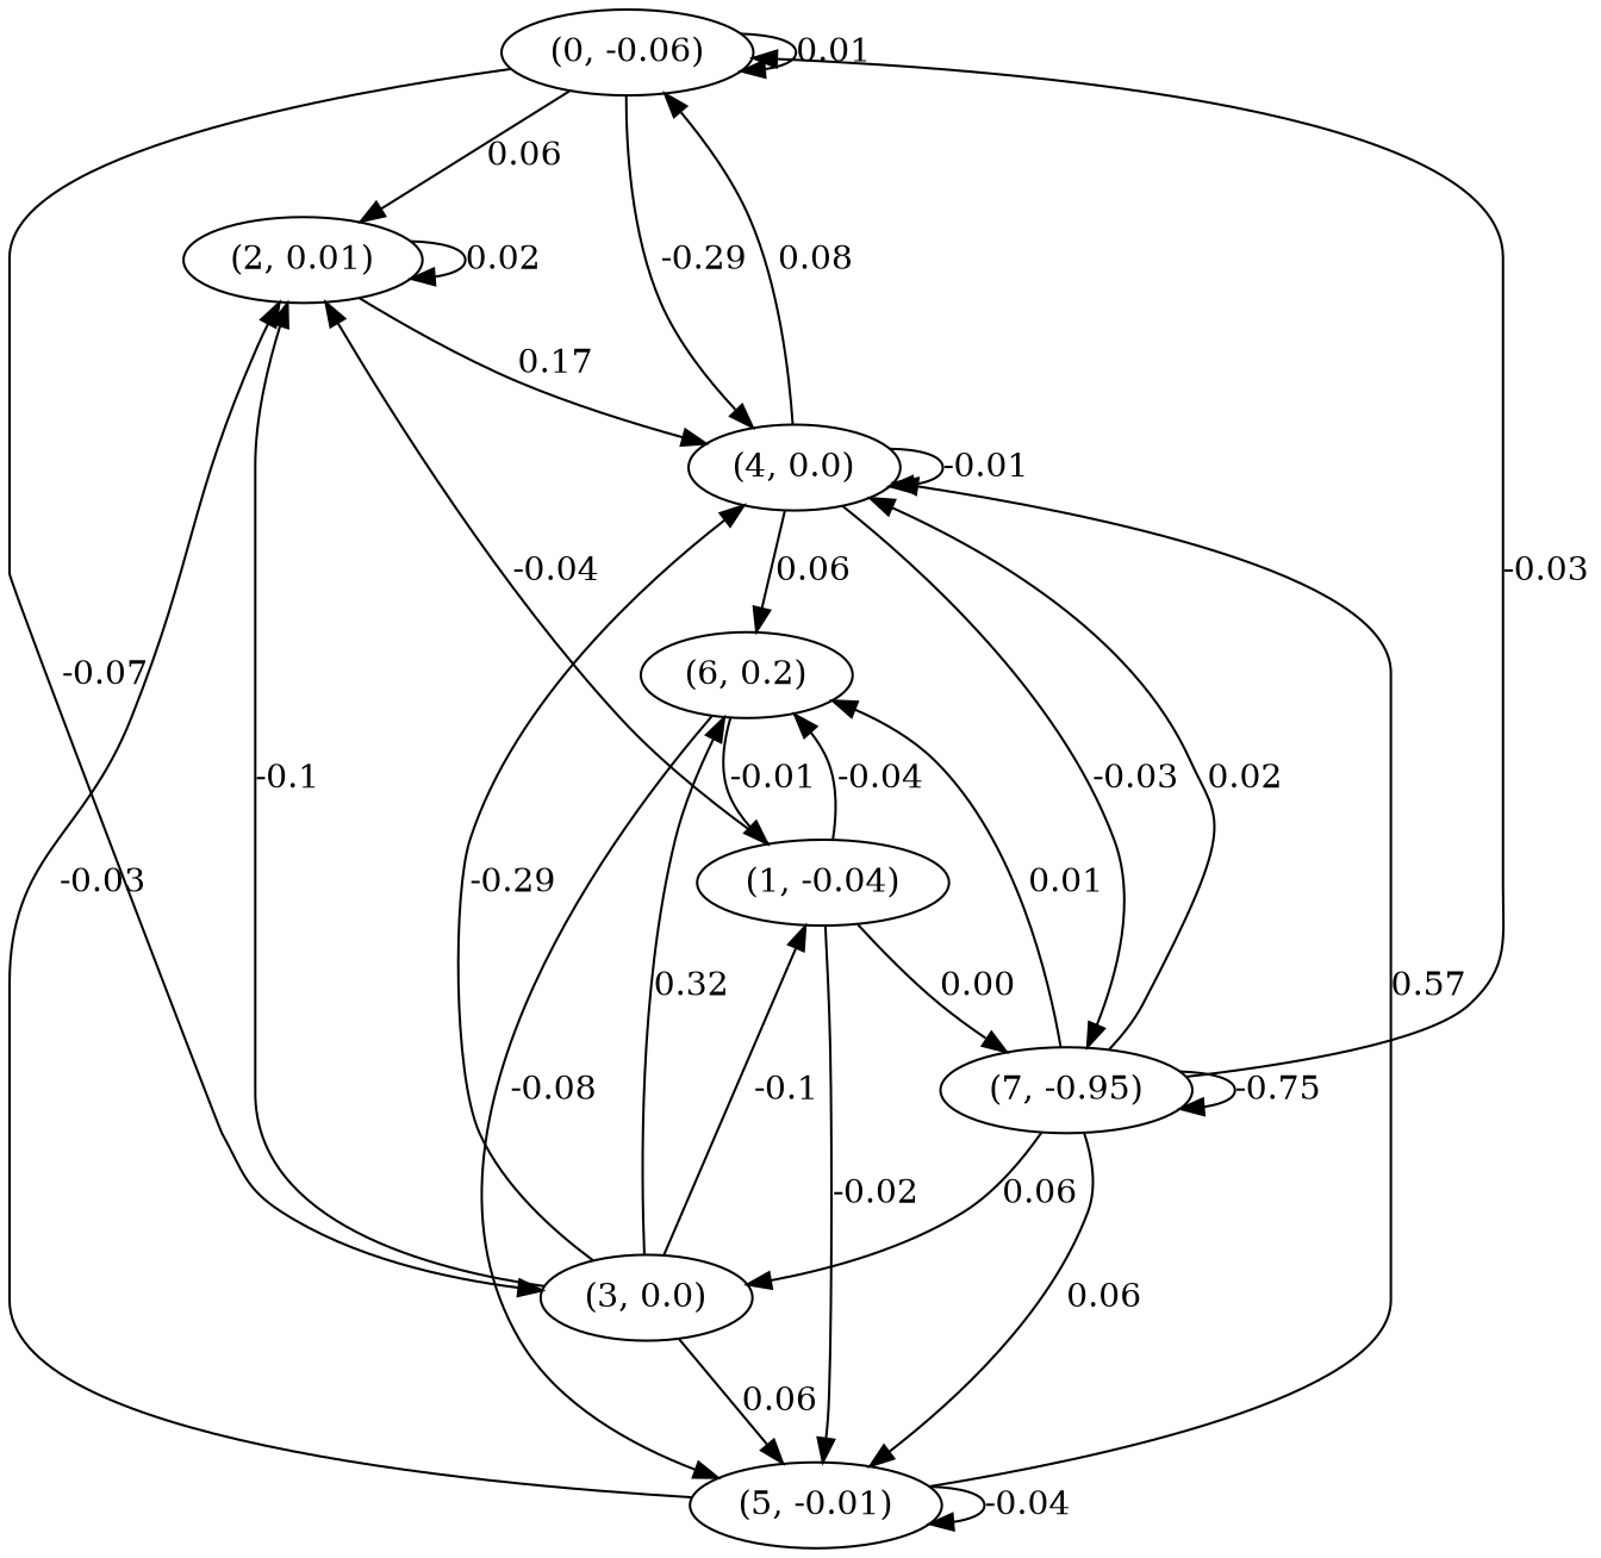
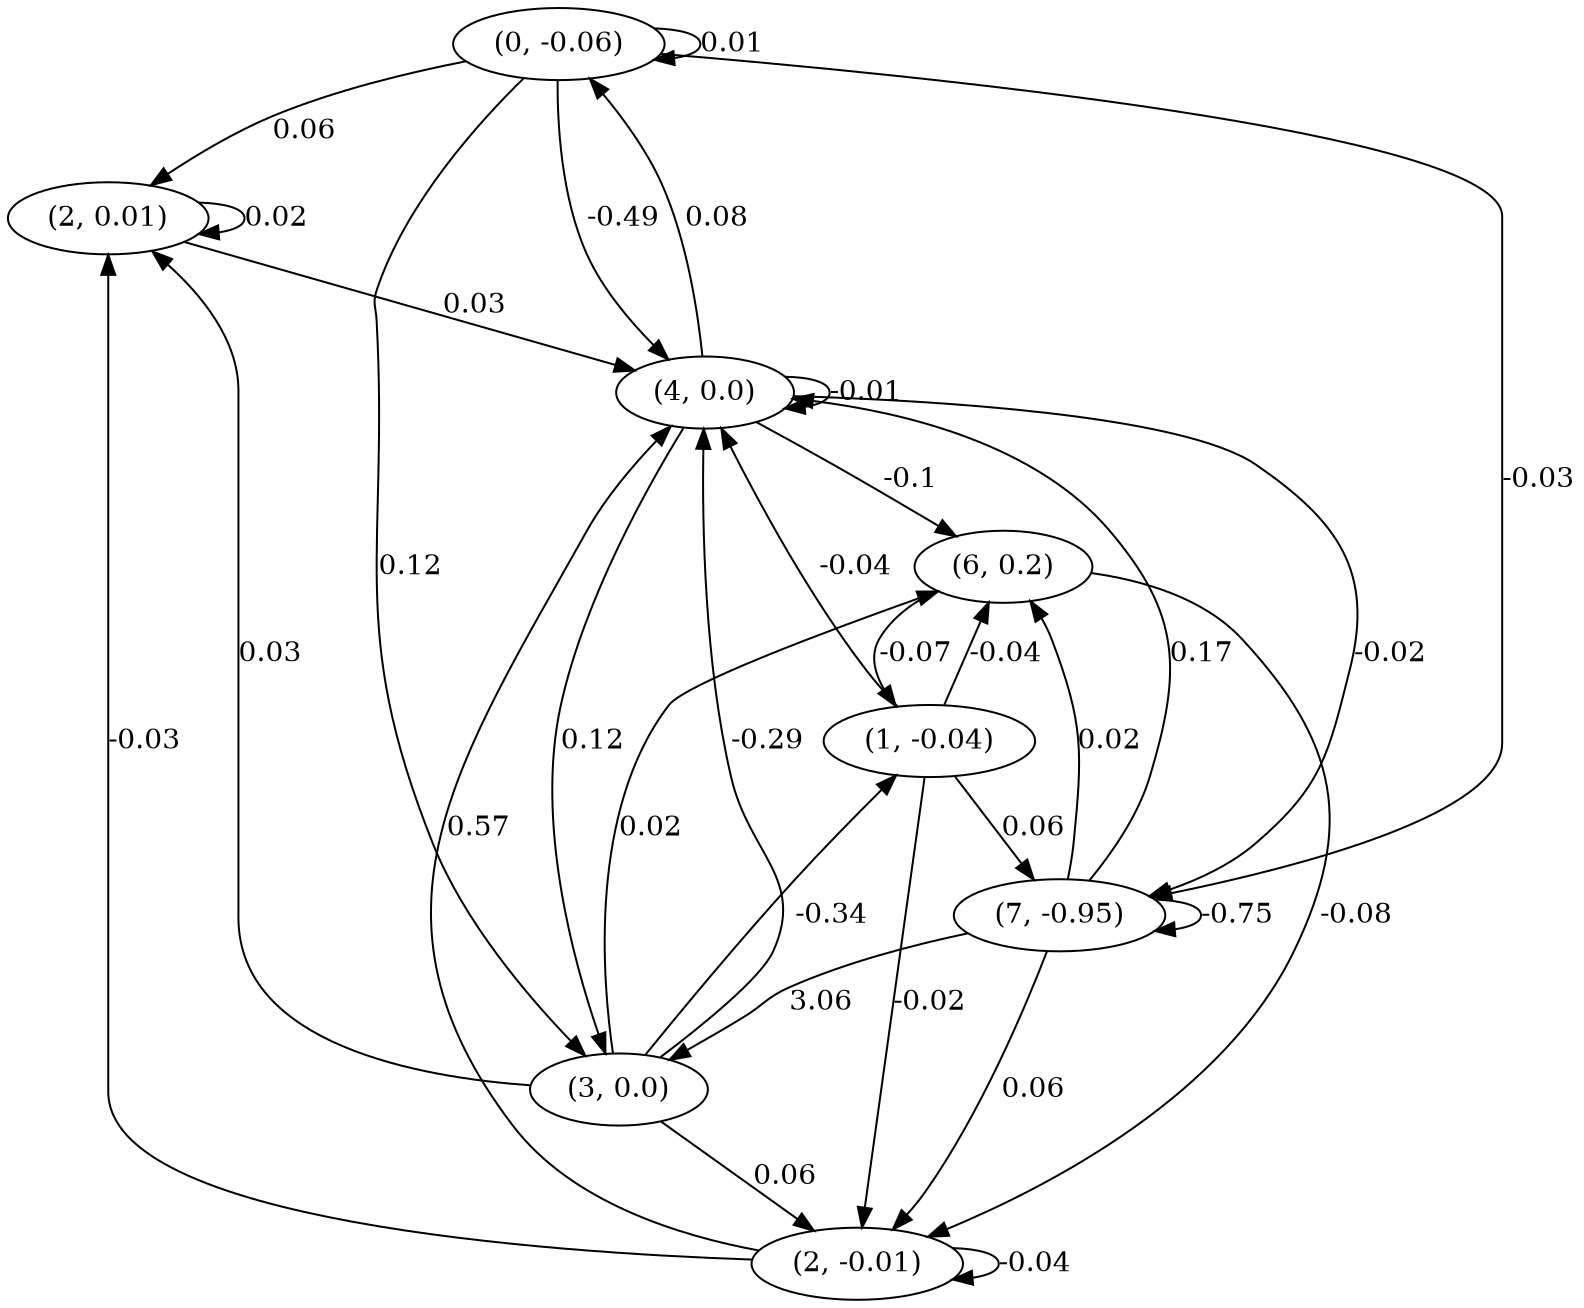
  digraph {
    n1 [label="(0, -0.06)"]
    n2 [label="(2, 0.01)"]
    n3 [label="(3, 0.0)"]
    n4 [label="(4, 0.0)"]
    n5 [label="(7, -0.95)"]
    n6 [label="(1, -0.04)"]
-   n7 [label="(5, -0.01)"]
+   n7 [label="(2, -0.01)"]
    n8 [label="(6, 0.2)"]
    n1 -> n1 [label=0.01]
    n1 -> n2 [label=0.06]
-   n1 -> n3 [label=-0.07]
-   n1 -> n4 [label=-0.29]
-   n5 -> n1 [label=-0.03]
+   n1 -> n3 [label=0.12]
+   n1 -> n4 [label=-0.49]
+   n1 -> n5 [label=-0.03]
    n2 -> n2 [label=0.02]
-   n2 -> n4 [label=0.17]
-   n3 -> n2 [label=-0.1]
+   n2 -> n4 [label=0.03]
+   n3 -> n2 [label=0.03]
    n3 -> n4 [label=-0.29]
-   n3 -> n6 [label=-0.1]
+   n3 -> n6 [label=-0.34]
    n3 -> n7 [label=0.06]
-   n3 -> n8 [label=0.32]
+   n3 -> n8 [label=0.02]
    n4 -> n1 [label=0.08]
+   n4 -> n3 [label=0.12]
    n4 -> n4 [label=-0.01]
-   n4 -> n5 [label=-0.03]
-   n4 -> n8 [label=0.06]
-   n5 -> n3 [label=0.06]
-   n5 -> n4 [label=0.02]
+   n4 -> n5 [label=-0.02]
+   n4 -> n8 [label=-0.1]
+   n5 -> n3 [label=3.06]
+   n5 -> n4 [label=0.17]
    n5 -> n5 [label=-0.75]
    n5 -> n7 [label=0.06]
-   n5 -> n8 [label=0.01]
-   n6 -> n2 [label=-0.04]
-   n6 -> n5 [label=0.00]
+   n5 -> n8 [label=0.02]
+   n6 -> n4 [label=-0.04]
+   n6 -> n5 [label=0.06]
    n6 -> n7 [label=-0.02]
    n6 -> n8 [label=-0.04]
    n7 -> n2 [label=-0.03]
    n7 -> n4 [label=0.57]
    n7 -> n7 [label=-0.04]
-   n8 -> n6 [label=-0.01]
+   n8 -> n6 [label=-0.07]
    n8 -> n7 [label=-0.08]
  }
